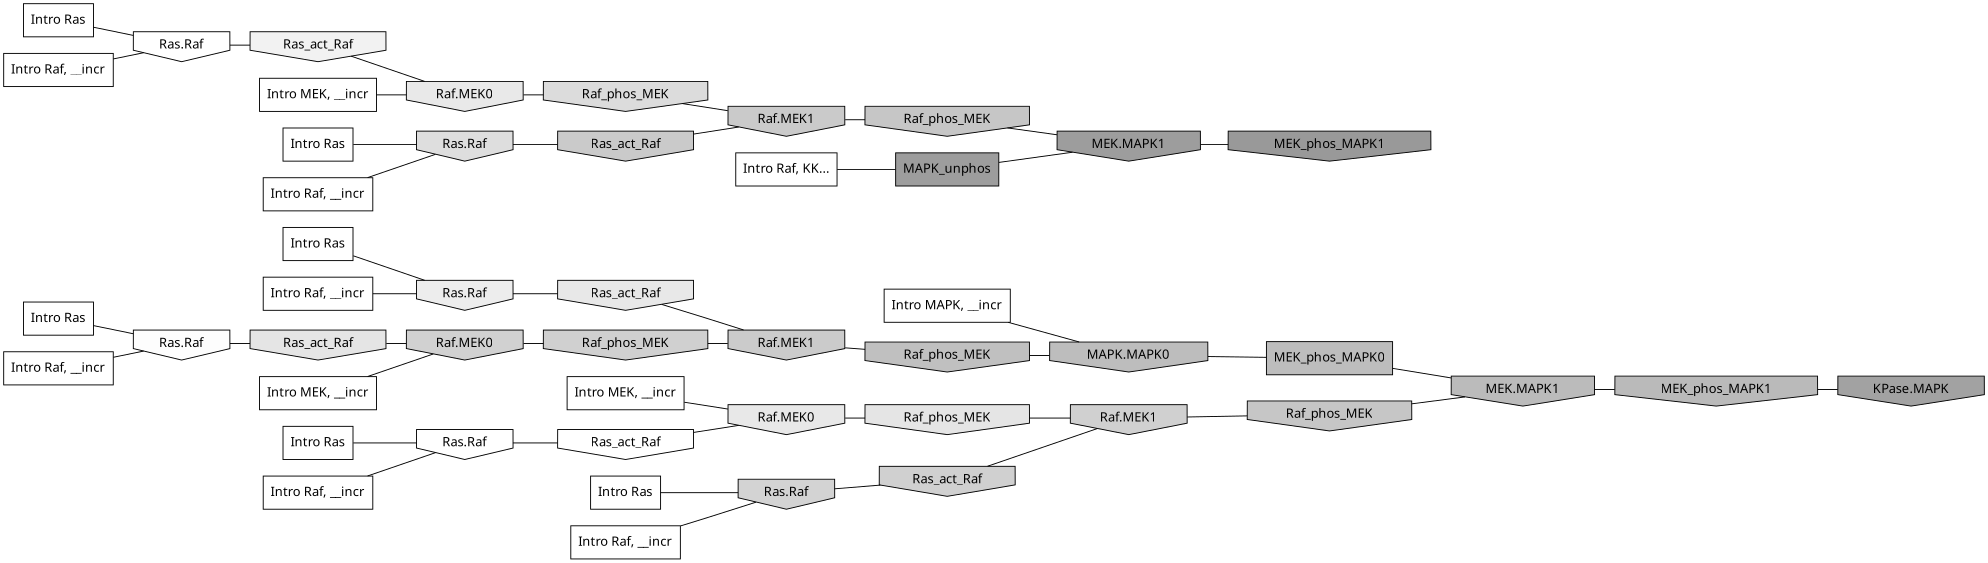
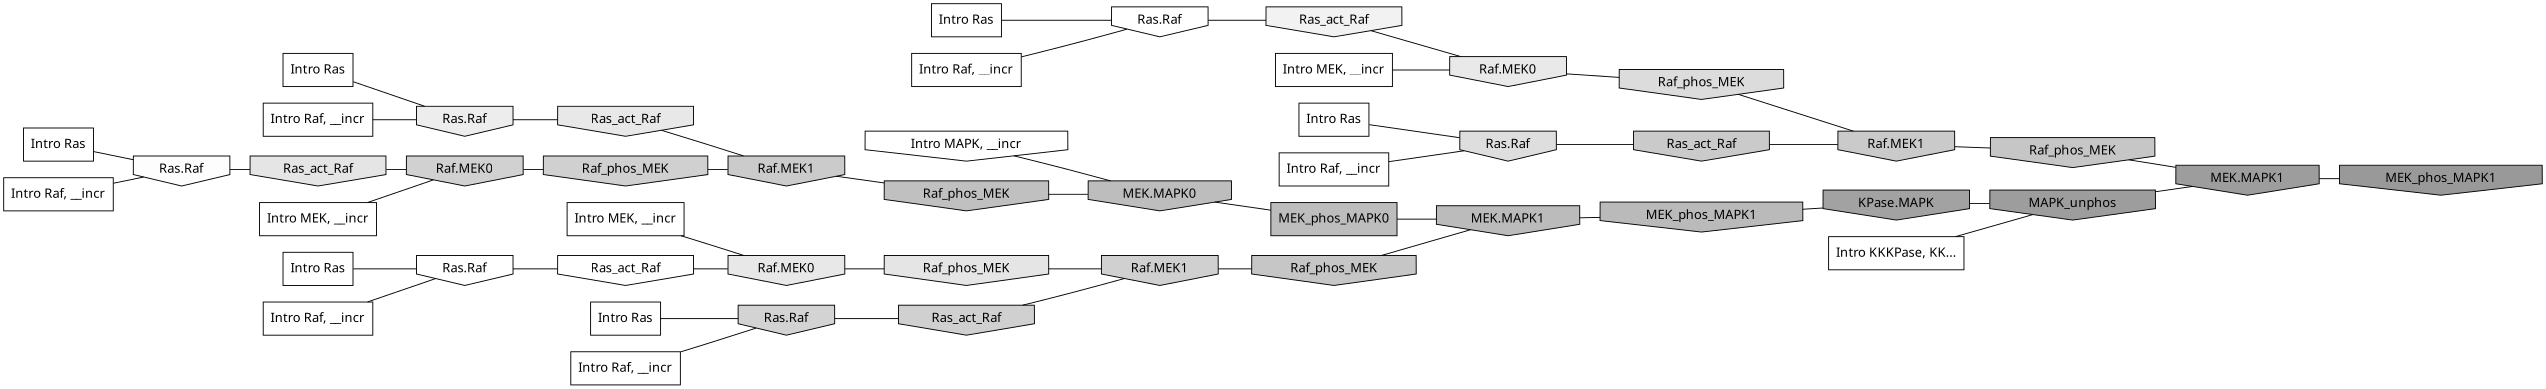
  digraph {
    rankdir=LR
    ranksep=0.30
    node [fillcolor="0.000 0.000 1.000" fontname="CMU Serif" shape=invhouse style=filled]
    edge [color="0.000 0.000 0.000" dir=none fontname="CMU Serif"]
    n1 [label="Intro Ras" shape=rectangle]
    n2 [fillcolor="0.000 0.000 0.927" label="Ras.Raf"]
    n3 [fillcolor="0.000 0.000 0.908" label=Ras_act_Raf]
    n4 [label="Intro Ras" shape=rectangle]
    n5 [fillcolor="0.000 0.000 0.828" label="Ras.Raf"]
    n6 [fillcolor="0.000 0.000 0.815" label=Ras_act_Raf]
    n7 [label="Intro Ras" shape=rectangle]
    n8 [label="Ras.Raf"]
    n9 [fillcolor="0.000 0.000 0.949" label=Ras_act_Raf]
    n10 [label="Intro Ras" shape=rectangle]
    n11 [fillcolor="0.000 0.000 0.991" label="Ras.Raf"]
    n12 [fillcolor="0.000 0.000 0.895" label=Ras_act_Raf]
    n13 [label="Intro Ras" shape=rectangle]
    n14 [label="Ras.Raf"]
    n15 [label=Ras_act_Raf]
    n16 [label="Intro Ras" shape=rectangle]
    n17 [fillcolor="0.000 0.000 0.871" label="Ras.Raf"]
    n18 [fillcolor="0.000 0.000 0.790" label=Ras_act_Raf]
    n19 [label="Intro Raf, __incr" shape=rectangle]
    n20 [label="Intro Raf, __incr" shape=rectangle]
    n21 [label="Intro Raf, __incr" shape=rectangle]
    n22 [label="Intro Raf, __incr" shape=rectangle]
    n23 [label="Intro Raf, __incr" shape=rectangle]
    n24 [label="Intro Raf, __incr" shape=rectangle]
    n25 [label="Intro MEK, __incr" shape=rectangle]
    n26 [fillcolor="0.000 0.000 0.914" label="Raf.MEK0"]
    n27 [fillcolor="0.000 0.000 0.861" label=Raf_phos_MEK]
    n28 [label="Intro MEK, __incr" shape=rectangle]
    n29 [fillcolor="0.000 0.000 0.818" label="Raf.MEK0"]
    n30 [fillcolor="0.000 0.000 0.816" label=Raf_phos_MEK]
    n31 [label="Intro MEK, __incr" shape=rectangle]
    n32 [fillcolor="0.000 0.000 0.910" label="Raf.MEK0"]
    n33 [fillcolor="0.000 0.000 0.898" label=Raf_phos_MEK]
-   n34 [label="Intro MAPK, __incr" shape=rectangle]
-   n35 [fillcolor="0.000 0.000 0.739" label="MAPK.MAPK0"]
+   n34 [label="Intro MAPK, __incr"]
+   n35 [fillcolor="0.000 0.000 0.739" label="MEK.MAPK0"]
    n36 [fillcolor="0.000 0.000 0.739" label=MEK_phos_MAPK0 shape=box]
-   n37 [label="Intro Raf, KK..." shape=rectangle]
-   n38 [fillcolor="0.000 0.000 0.617" label=MAPK_unphos shape=box]
+   n37 [label="Intro KKKPase, KK..." shape=rectangle]
+   n38 [fillcolor="0.000 0.000 0.617" label=MAPK_unphos]
    n39 [fillcolor="0.000 0.000 0.635" label="KPase.MAPK"]
    n40 [fillcolor="0.000 0.000 0.794" label="Raf.MEK1"]
    n41 [fillcolor="0.000 0.000 0.790" label="Raf.MEK1"]
    n42 [fillcolor="0.000 0.000 0.815" label="Raf.MEK1"]
    n43 [fillcolor="0.000 0.000 0.752" label=Raf_phos_MEK]
    n44 [fillcolor="0.000 0.000 0.777" label=Raf_phos_MEK]
    n45 [fillcolor="0.000 0.000 0.776" label=Raf_phos_MEK]
    n46 [fillcolor="0.000 0.000 0.733" label="MEK.MAPK1"]
    n47 [fillcolor="0.000 0.000 0.617" label="MEK.MAPK1"]
    n48 [fillcolor="0.000 0.000 0.728" label=MEK_phos_MAPK1]
    n49 [fillcolor="0.000 0.000 0.600" label=MEK_phos_MAPK1]
    n1 -> n2
    n2 -> n3
    n3 -> n40
    n4 -> n5
    n5 -> n6
    n6 -> n42
    n7 -> n8
    n8 -> n9
    n9 -> n26
    n10 -> n11
    n11 -> n12
    n12 -> n29
    n13 -> n14
    n14 -> n15
    n15 -> n32
    n16 -> n17
    n17 -> n18
    n18 -> n41
    n19 -> n2
    n20 -> n8
    n21 -> n14
    n22 -> n5
    n23 -> n17
    n24 -> n11
    n25 -> n26
    n26 -> n27
    n27 -> n41
    n28 -> n29
    n29 -> n30
    n30 -> n40
    n31 -> n32
    n32 -> n33
    n33 -> n42
    n34 -> n35
    n35 -> n36
    n36 -> n46
    n37 -> n38
    n38 -> n47
+   n39 -> n38
    n40 -> n43
    n41 -> n45
    n42 -> n44
    n43 -> n35
    n44 -> n46
    n45 -> n47
    n46 -> n48
    n47 -> n49
    n48 -> n39
  }
